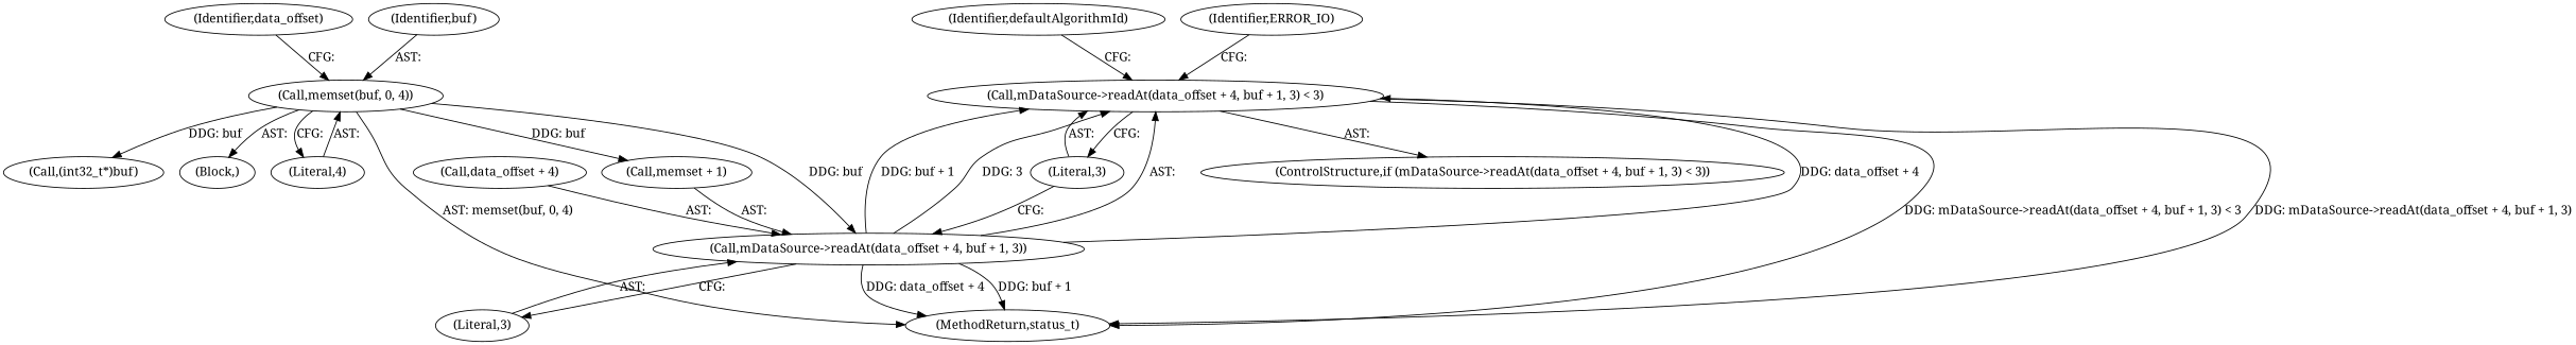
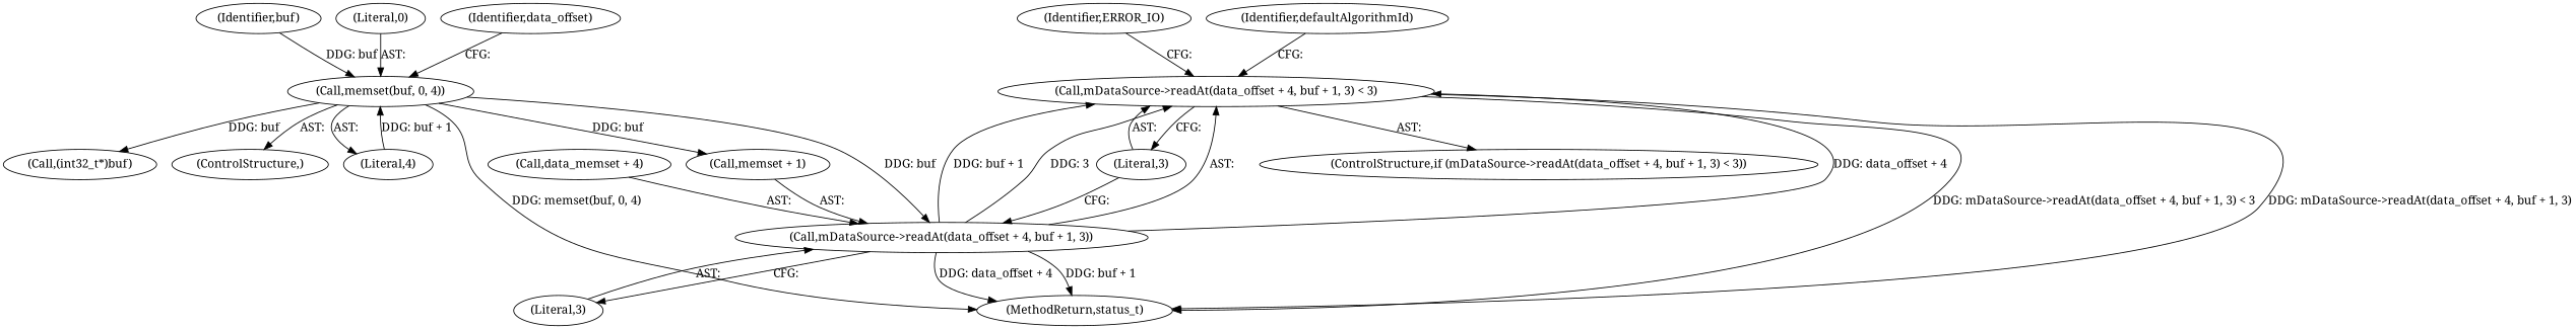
  digraph {
    fontname="Noto Serif"
    node [fontname="Noto Serif"]
    edge [fontname="Noto Serif"]
    n1 [label="(Call,mDataSource->readAt(data_offset + 4, buf + 1, 3) < 3)"]
    n2 [label="(Literal,3)"]
    n3 [label="(ControlStructure,if (mDataSource->readAt(data_offset + 4, buf + 1, 3) < 3))"]
    n4 [label="(MethodReturn,status_t)"]
    n5 [label="(Call,mDataSource->readAt(data_offset + 4, buf + 1, 3))"]
    n6 [label="(Literal,3)"]
    n7 [label="(Call,memset(buf, 0, 4))"]
    n8 [label="(Call,(int32_t*)buf)"]
-   n9 [label="(Block,)"]
+   n9 [label="(ControlStructure,)"]
    n10 [label="(Literal,4)"]
    n11 [label="(Call,memset + 1)"]
    n12 [label="(Identifier,defaultAlgorithmId)"]
+   n13 [label="(Literal,0)"]
    n14 [label="(Identifier,ERROR_IO)"]
    n15 [label="(Identifier,data_offset)"]
    n16 [label="(Identifier,buf)"]
-   n17 [label="(Call,data_offset + 4)"]
+   n17 [label="(Call,data_memset + 4)"]
    n1 -> n2 [label="CFG: "]
    n1 -> n3 [label="AST: "]
    n1 -> n4 [label="DDG: mDataSource->readAt(data_offset + 4, buf + 1, 3) < 3"]
    n1 -> n4 [label="DDG: mDataSource->readAt(data_offset + 4, buf + 1, 3)"]
    n2 -> n1 [label="AST: "]
    n2 -> n5 [label="CFG: "]
    n5 -> n1 [label="AST: "]
    n5 -> n1 [label="DDG: data_offset + 4"]
    n5 -> n1 [label="DDG: buf + 1"]
    n5 -> n1 [label="DDG: 3"]
    n5 -> n4 [label="DDG: buf + 1"]
    n5 -> n4 [label="DDG: data_offset + 4"]
    n5 -> n6 [label="CFG: "]
    n6 -> n5 [label="AST: "]
-   n7 -> n4 [label="AST: memset(buf, 0, 4)"]
+   n7 -> n4 [label="DDG: memset(buf, 0, 4)"]
    n7 -> n5 [label="DDG: buf"]
    n7 -> n8 [label="DDG: buf"]
    n7 -> n9 [label="AST: "]
-   n7 -> n10 [label="CFG: "]
+   n7 -> n10 [label="AST: "]
    n7 -> n11 [label="DDG: buf"]
-   n10 -> n7 [label="AST: "]
+   n10 -> n7 [label="DDG: buf + 1"]
    n11 -> n5 [label="AST: "]
    n12 -> n1 [label="CFG: "]
+   n13 -> n7 [label="AST: "]
    n14 -> n1 [label="CFG: "]
    n15 -> n7 [label="CFG: "]
-   n16 -> n7 [label="AST: "]
+   n16 -> n7 [label="DDG: buf"]
    n17 -> n5 [label="AST: "]
  }
